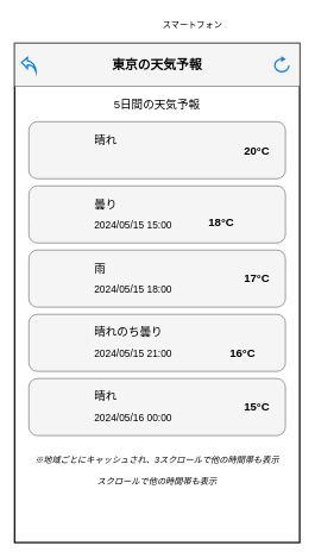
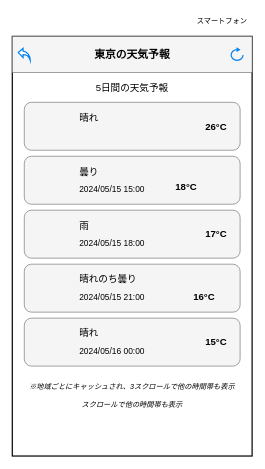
  <mxCell id="0" />
  <mxCell id="1" parent="0" />
  <mxCell id="2" value="" style="rounded=0;whiteSpace=wrap;html=1;strokeWidth=2;" vertex="1" parent="1"><mxGeometry x="20" y="60" width="400" height="700" as="geometry" /></mxCell>
  <mxCell id="3" value="" style="rounded=0;whiteSpace=wrap;html=1;fillColor=#f5f5f5;fontColor=#333333;strokeColor=#666666;" vertex="1" parent="1"><mxGeometry x="20" y="60" width="400" height="60" as="geometry" /></mxCell>
  <mxCell id="4" value="&lt;font style=&quot;font-size: 18px;&quot;&gt;東京の天気予報&lt;/font&gt;" style="text;html=1;strokeColor=none;fillColor=none;align=center;verticalAlign=middle;whiteSpace=wrap;rounded=0;fontStyle=1" vertex="1" parent="1"><mxGeometry x="140" y="75" width="160" height="30" as="geometry" /></mxCell>
  <mxCell id="5" value="" style="html=1;verticalLabelPosition=bottom;align=center;labelBackgroundColor=#ffffff;verticalAlign=top;strokeWidth=2;strokeColor=#0080F0;shadow=0;dashed=0;shape=mxgraph.ios7.icons.back;" vertex="1" parent="1"><mxGeometry x="30" y="80" width="20" height="20" as="geometry" /></mxCell>
  <mxCell id="6" value="&lt;span style=&quot;font-size: 16px;&quot;&gt;5日間の天気予報&lt;/span&gt;" style="text;html=1;strokeColor=none;fillColor=none;align=center;verticalAlign=middle;whiteSpace=wrap;rounded=0;" vertex="1" parent="1"><mxGeometry x="90" y="130" width="260" height="30" as="geometry" /></mxCell>
  <mxCell id="7" value="" style="rounded=1;whiteSpace=wrap;html=1;fillColor=#f5f5f5;fontColor=#333333;strokeColor=#666666;" vertex="1" parent="1"><mxGeometry x="40" y="170" width="360" height="80" as="geometry" /></mxCell>
  <mxCell id="8" value="" style="rounded=1;whiteSpace=wrap;html=1;fillColor=#f5f5f5;fontColor=#333333;strokeColor=#666666;" vertex="1" parent="1"><mxGeometry x="40" y="260" width="360" height="80" as="geometry" /></mxCell>
  <mxCell id="9" value="" style="rounded=1;whiteSpace=wrap;html=1;fillColor=#f5f5f5;fontColor=#333333;strokeColor=#666666;" vertex="1" parent="1"><mxGeometry x="40" y="350" width="360" height="80" as="geometry" /></mxCell>
  <mxCell id="10" value="" style="rounded=1;whiteSpace=wrap;html=1;fillColor=#f5f5f5;fontColor=#333333;strokeColor=#666666;" vertex="1" parent="1"><mxGeometry x="40" y="440" width="360" height="80" as="geometry" /></mxCell>
  <mxCell id="11" value="" style="rounded=1;whiteSpace=wrap;html=1;fillColor=#f5f5f5;fontColor=#333333;strokeColor=#666666;" vertex="1" parent="1"><mxGeometry x="40" y="530" width="360" height="80" as="geometry" /></mxCell>
  <mxCell id="12" value="" style="shape=image;html=1;verticalAlign=top;verticalLabelPosition=bottom;labelBackgroundColor=#ffffff;imageAspect=0;aspect=fixed;image=https://cdn1.iconfinder.com/data/icons/hawcons/32/700222-icon-4-sun-128.png" vertex="1" parent="1"><mxGeometry x="50" y="180" width="60" height="60" as="geometry" /></mxCell>
  <mxCell id="13" value="" style="shape=image;html=1;verticalAlign=top;verticalLabelPosition=bottom;labelBackgroundColor=#ffffff;imageAspect=0;aspect=fixed;image=https://cdn3.iconfinder.com/data/icons/weather-ios-v2/32/cloudy-128.png" vertex="1" parent="1"><mxGeometry x="50" y="270" width="60" height="60" as="geometry" /></mxCell>
  <mxCell id="14" value="" style="shape=image;html=1;verticalAlign=top;verticalLabelPosition=bottom;labelBackgroundColor=#ffffff;imageAspect=0;aspect=fixed;image=https://cdn1.iconfinder.com/data/icons/hawcons/32/700223-icon-5-rain-cloud-128.png" vertex="1" parent="1"><mxGeometry x="50" y="360" width="60" height="60" as="geometry" /></mxCell>
  <mxCell id="15" value="" style="shape=image;html=1;verticalAlign=top;verticalLabelPosition=bottom;labelBackgroundColor=#ffffff;imageAspect=0;aspect=fixed;image=https://cdn3.iconfinder.com/data/icons/weather-ios-v2/32/partly_cloudy-128.png" vertex="1" parent="1"><mxGeometry x="50" y="450" width="60" height="60" as="geometry" /></mxCell>
  <mxCell id="16" value="" style="shape=image;html=1;verticalAlign=top;verticalLabelPosition=bottom;labelBackgroundColor=#ffffff;imageAspect=0;aspect=fixed;image=https://cdn1.iconfinder.com/data/icons/hawcons/32/700222-icon-4-sun-128.png" vertex="1" parent="1"><mxGeometry x="50" y="540" width="60" height="60" as="geometry" /></mxCell>
  <mxCell id="17" value="&lt;font style=&quot;font-size: 16px;&quot;&gt;晴れ&lt;/font&gt;" style="text;html=1;strokeColor=none;fillColor=none;align=left;verticalAlign=middle;whiteSpace=wrap;rounded=0;" vertex="1" parent="1"><mxGeometry x="130" y="180" width="60" height="30" as="geometry" /></mxCell>
  <mxCell id="18" value="&lt;font style=&quot;font-size: 16px;&quot;&gt;曇り&lt;/font&gt;" style="text;html=1;strokeColor=none;fillColor=none;align=left;verticalAlign=middle;whiteSpace=wrap;rounded=0;" vertex="1" parent="1"><mxGeometry x="130" y="270" width="60" height="30" as="geometry" /></mxCell>
  <mxCell id="19" value="&lt;font style=&quot;font-size: 16px;&quot;&gt;雨&lt;/font&gt;" style="text;html=1;strokeColor=none;fillColor=none;align=left;verticalAlign=middle;whiteSpace=wrap;rounded=0;" vertex="1" parent="1"><mxGeometry x="130" y="360" width="60" height="30" as="geometry" /></mxCell>
  <mxCell id="20" value="&lt;font style=&quot;font-size: 16px;&quot;&gt;晴れのち曇り&lt;/font&gt;" style="text;html=1;strokeColor=none;fillColor=none;align=left;verticalAlign=middle;whiteSpace=wrap;rounded=0;" vertex="1" parent="1"><mxGeometry x="130" y="450" width="100" height="30" as="geometry" /></mxCell>
  <mxCell id="21" value="&lt;font style=&quot;font-size: 16px;&quot;&gt;晴れ&lt;/font&gt;" style="text;html=1;strokeColor=none;fillColor=none;align=left;verticalAlign=middle;whiteSpace=wrap;rounded=0;" vertex="1" parent="1"><mxGeometry x="130" y="540" width="60" height="30" as="geometry" /></mxCell>
  <mxCell id="22" value="&lt;span style=&quot;font-size: 14px;&quot;&gt;2024/05/15 15:00&lt;/span&gt;" style="text;html=1;strokeColor=none;fillColor=none;align=left;verticalAlign=middle;whiteSpace=wrap;rounded=0;" vertex="1" parent="1"><mxGeometry x="130" y="300" width="130" height="30" as="geometry" /></mxCell>
  <mxCell id="23" value="&lt;span style=&quot;font-size: 14px;&quot;&gt;2024/05/15 18:00&lt;/span&gt;" style="text;html=1;strokeColor=none;fillColor=none;align=left;verticalAlign=middle;whiteSpace=wrap;rounded=0;" vertex="1" parent="1"><mxGeometry x="130" y="390" width="130" height="30" as="geometry" /></mxCell>
  <mxCell id="24" value="&lt;span style=&quot;font-size: 14px;&quot;&gt;2024/05/15 21:00&lt;/span&gt;" style="text;html=1;strokeColor=none;fillColor=none;align=left;verticalAlign=middle;whiteSpace=wrap;rounded=0;" vertex="1" parent="1"><mxGeometry x="130" y="480" width="130" height="30" as="geometry" /></mxCell>
  <mxCell id="25" value="&lt;span style=&quot;font-size: 14px;&quot;&gt;2024/05/16 00:00&lt;/span&gt;" style="text;html=1;strokeColor=none;fillColor=none;align=left;verticalAlign=middle;whiteSpace=wrap;rounded=0;" vertex="1" parent="1"><mxGeometry x="130" y="570" width="130" height="30" as="geometry" /></mxCell>
- <mxCell id="26" value="&lt;font style=&quot;font-size: 16px;&quot;&gt;20°C&lt;/font&gt;" style="text;html=1;strokeColor=none;fillColor=none;align=right;verticalAlign=middle;whiteSpace=wrap;rounded=0;fontStyle=1" vertex="1" parent="1"><mxGeometry x="320" y="195" width="60" height="30" as="geometry" /></mxCell>
+ <mxCell id="26" value="&lt;font style=&quot;font-size: 16px;&quot;&gt;26°C&lt;/font&gt;" style="text;html=1;strokeColor=none;fillColor=none;align=right;verticalAlign=middle;whiteSpace=wrap;rounded=0;fontStyle=1" vertex="1" parent="1"><mxGeometry x="320" y="195" width="60" height="30" as="geometry" /></mxCell>
  <mxCell id="27" value="&lt;font style=&quot;font-size: 16px;&quot;&gt;18°C&lt;/font&gt;" style="text;html=1;strokeColor=none;fillColor=none;align=right;verticalAlign=middle;whiteSpace=wrap;rounded=0;fontStyle=1" vertex="1" parent="1"><mxGeometry x="270" y="295" width="60" height="30" as="geometry" /></mxCell>
  <mxCell id="28" value="&lt;font style=&quot;font-size: 16px;&quot;&gt;17°C&lt;/font&gt;" style="text;html=1;strokeColor=none;fillColor=none;align=right;verticalAlign=middle;whiteSpace=wrap;rounded=0;fontStyle=1" vertex="1" parent="1"><mxGeometry x="320" y="375" width="60" height="30" as="geometry" /></mxCell>
  <mxCell id="29" value="&lt;font style=&quot;font-size: 16px;&quot;&gt;16°C&lt;/font&gt;" style="text;html=1;strokeColor=none;fillColor=none;align=right;verticalAlign=middle;whiteSpace=wrap;rounded=0;fontStyle=1" vertex="1" parent="1"><mxGeometry x="300" y="480" width="60" height="30" as="geometry" /></mxCell>
  <mxCell id="30" value="&lt;font style=&quot;font-size: 16px;&quot;&gt;15°C&lt;/font&gt;" style="text;html=1;strokeColor=none;fillColor=none;align=right;verticalAlign=middle;whiteSpace=wrap;rounded=0;fontStyle=1" vertex="1" parent="1"><mxGeometry x="320" y="555" width="60" height="30" as="geometry" /></mxCell>
  <mxCell id="31" value="&lt;font style=&quot;font-size: 12px;&quot;&gt;※地域ごとにキャッシュされ、3スクロールで他の時間帯も表示&lt;/font&gt;" style="text;html=1;strokeColor=none;fillColor=none;align=center;verticalAlign=middle;whiteSpace=wrap;rounded=0;fontStyle=2" vertex="1" parent="1"><mxGeometry x="40" y="630" width="360" height="30" as="geometry" /></mxCell>
- <mxCell id="32" value="スマートフォン" style="text;html=1;strokeColor=none;fillColor=none;align=center;verticalAlign=middle;whiteSpace=wrap;rounded=0;" vertex="1" parent="1"><mxGeometry x="220" y="20" width="100" height="30" as="geometry" /></mxCell>
+ <mxCell id="32" value="スマートフォン" style="text;html=1;strokeColor=none;fillColor=none;align=center;verticalAlign=middle;whiteSpace=wrap;rounded=0;" vertex="1" parent="1"><mxGeometry x="320" y="20" width="100" height="30" as="geometry" /></mxCell>
  <mxCell id="33" value="&lt;font style=&quot;font-size: 12px;&quot;&gt;スクロールで他の時間帯も表示&lt;/font&gt;" style="text;html=1;strokeColor=none;fillColor=none;align=center;verticalAlign=middle;whiteSpace=wrap;rounded=0;fontStyle=2" vertex="1" parent="1"><mxGeometry x="40" y="660" width="360" height="30" as="geometry" /></mxCell>
  <mxCell id="34" value="" style="html=1;verticalLabelPosition=bottom;align=center;labelBackgroundColor=#ffffff;verticalAlign=top;strokeWidth=2;strokeColor=#0080F0;shadow=0;dashed=0;shape=mxgraph.ios7.icons.reload;" vertex="1" parent="1"><mxGeometry x="385" y="80" width="20" height="20" as="geometry" /></mxCell>
